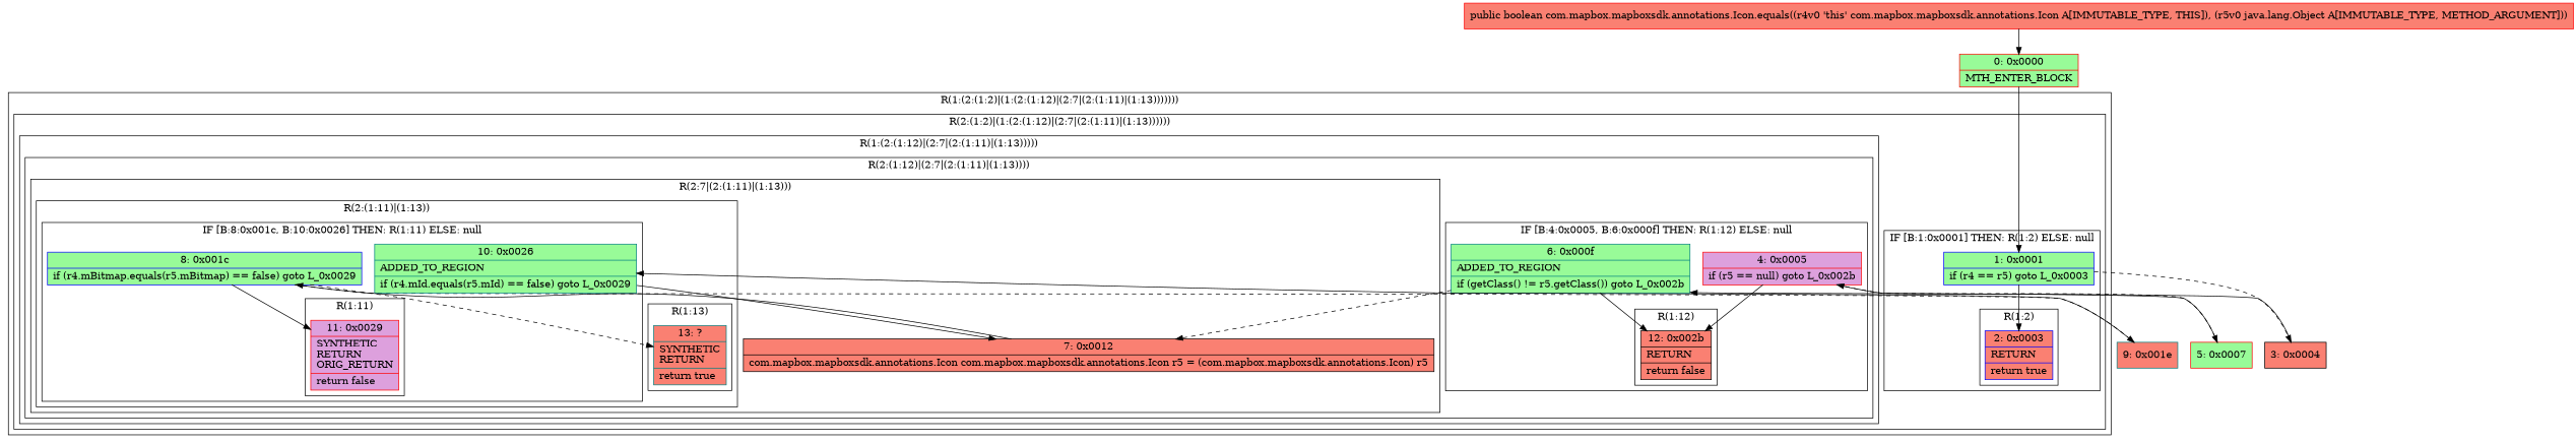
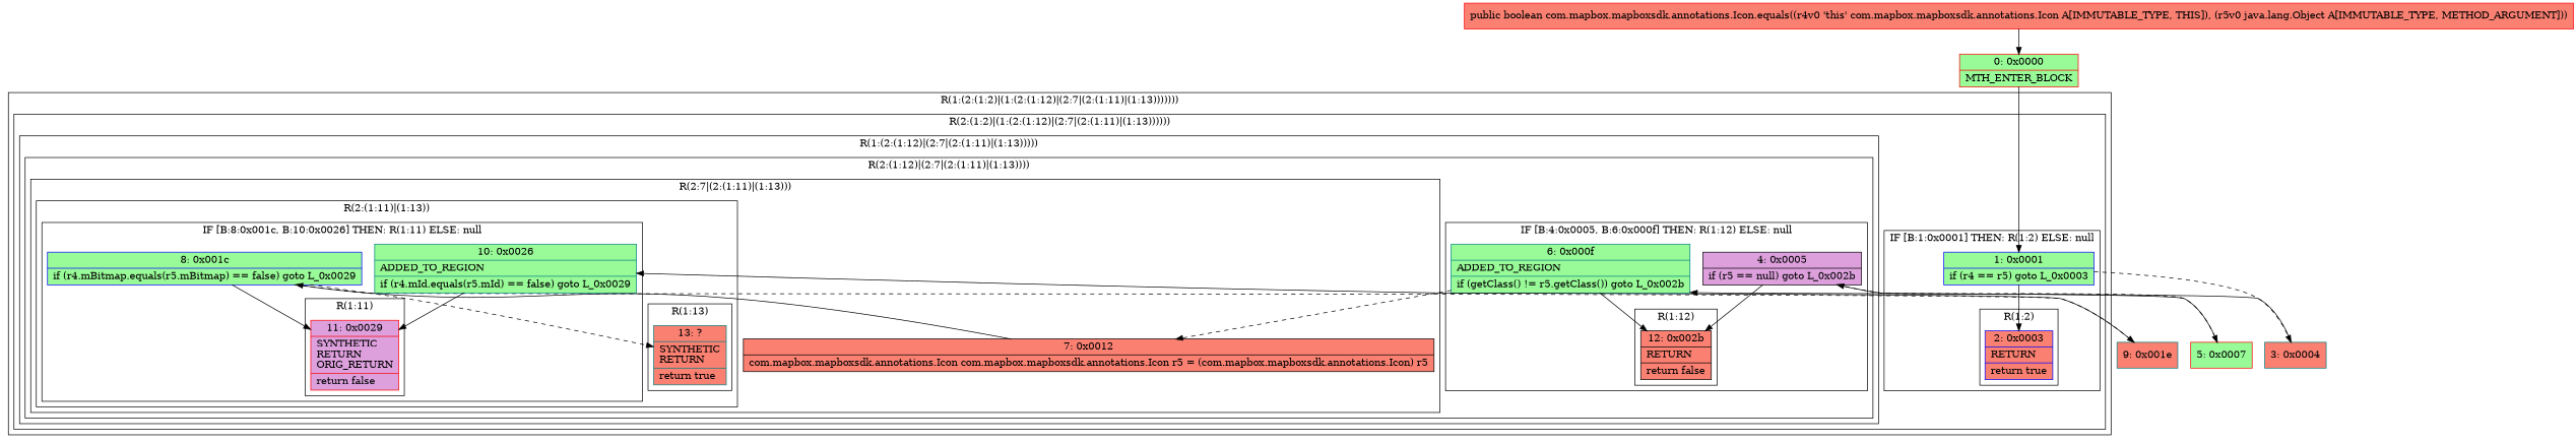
  digraph {
    node [color=teal fillcolor=salmon shape=record style=filled]
    n1 [color=blue label="{2\:\ 0x0003|RETURN\l|return true\l}"]
    n2 [color=blue fillcolor=palegreen label="{1\:\ 0x0001|if (r4 == r5) goto L_0x0003\l}"]
    n3 [color=black label="{12\:\ 0x002b|RETURN\l|return false\l}"]
-   n4 [color=red fillcolor=plum label="{4\:\ 0x0005|if (r5 == null) goto L_0x002b\l}"]
+   n4 [color=black fillcolor=plum label="{4\:\ 0x0005|if (r5 == null) goto L_0x002b\l}"]
    n5 [fillcolor=palegreen label="{6\:\ 0x000f|ADDED_TO_REGION\l|if (getClass() != r5.getClass()) goto L_0x002b\l}"]
    n6 [color=red fillcolor=plum label="{11\:\ 0x0029|SYNTHETIC\lRETURN\lORIG_RETURN\l|return false\l}"]
    n7 [color=blue fillcolor=palegreen label="{8\:\ 0x001c|if (r4.mBitmap.equals(r5.mBitmap) == false) goto L_0x0029\l}"]
    n8 [fillcolor=palegreen label="{10\:\ 0x0026|ADDED_TO_REGION\l|if (r4.mId.equals(r5.mId) == false) goto L_0x0029\l}"]
    n9 [label="{13\:\ ?|SYNTHETIC\lRETURN\l|return true\l}"]
    n10 [color=black label="{7\:\ 0x0012|com.mapbox.mapboxsdk.annotations.Icon com.mapbox.mapboxsdk.annotations.Icon r5 = (com.mapbox.mapboxsdk.annotations.Icon) r5\l}"]
-   n11 [color=black label="{3\:\ 0x0004}"]
+   n11 [label="{3\:\ 0x0004}"]
    n12 [color=red fillcolor=palegreen label="{5\:\ 0x0007}"]
    n13 [label="{9\:\ 0x001e}"]
    n14 [color=red fillcolor=palegreen label="{0\:\ 0x0000|MTH_ENTER_BLOCK\l}"]
    n15 [color=red label="{public boolean com.mapbox.mapboxsdk.annotations.Icon.equals((r4v0 'this' com.mapbox.mapboxsdk.annotations.Icon A[IMMUTABLE_TYPE, THIS]), (r5v0 java.lang.Object A[IMMUTABLE_TYPE, METHOD_ARGUMENT])) }"]
    subgraph cluster_1 {
      label="R(1:(2:(1:2)|(1:(2:(1:12)|(2:7|(2:(1:11)|(1:13)))))))"
      subgraph cluster_2 {
        label="R(2:(1:2)|(1:(2:(1:12)|(2:7|(2:(1:11)|(1:13))))))"
        subgraph cluster_3 {
          label="IF [B:1:0x0001] THEN: R(1:2) ELSE: null"
          n2
          subgraph cluster_4 {
            label="R(1:2)"
            n1
          }
        }
        subgraph cluster_5 {
          label="R(1:(2:(1:12)|(2:7|(2:(1:11)|(1:13)))))"
          subgraph cluster_6 {
            label="R(2:(1:12)|(2:7|(2:(1:11)|(1:13))))"
            subgraph cluster_7 {
              label="IF [B:4:0x0005, B:6:0x000f] THEN: R(1:12) ELSE: null"
              n4
              n5
              subgraph cluster_8 {
                label="R(1:12)"
                n3
              }
            }
            subgraph cluster_9 {
              label="R(2:7|(2:(1:11)|(1:13)))"
              n10
              subgraph cluster_10 {
                label="R(2:(1:11)|(1:13))"
                subgraph cluster_11 {
                  label="IF [B:8:0x001c, B:10:0x0026] THEN: R(1:11) ELSE: null"
                  n7
                  n8
                  subgraph cluster_12 {
                    label="R(1:11)"
                    n6
                  }
                }
                subgraph cluster_13 {
                  label="R(1:13)"
                  n9
                }
              }
            }
          }
        }
      }
    }
    n2 -> n1
    n2 -> n11 [style=dashed]
    n4 -> n3
    n4 -> n12 [style=dashed]
    n5 -> n3
    n5 -> n10 [style=dashed]
    n7 -> n6
    n7 -> n9 [style=dashed]
    n7 -> n13 [style=dashed]
-   n8 -> n10
+   n8 -> n6
    n10 -> n7
    n11 -> n4
    n12 -> n5
    n13 -> n8
    n14 -> n2
    n15 -> n14
  }
